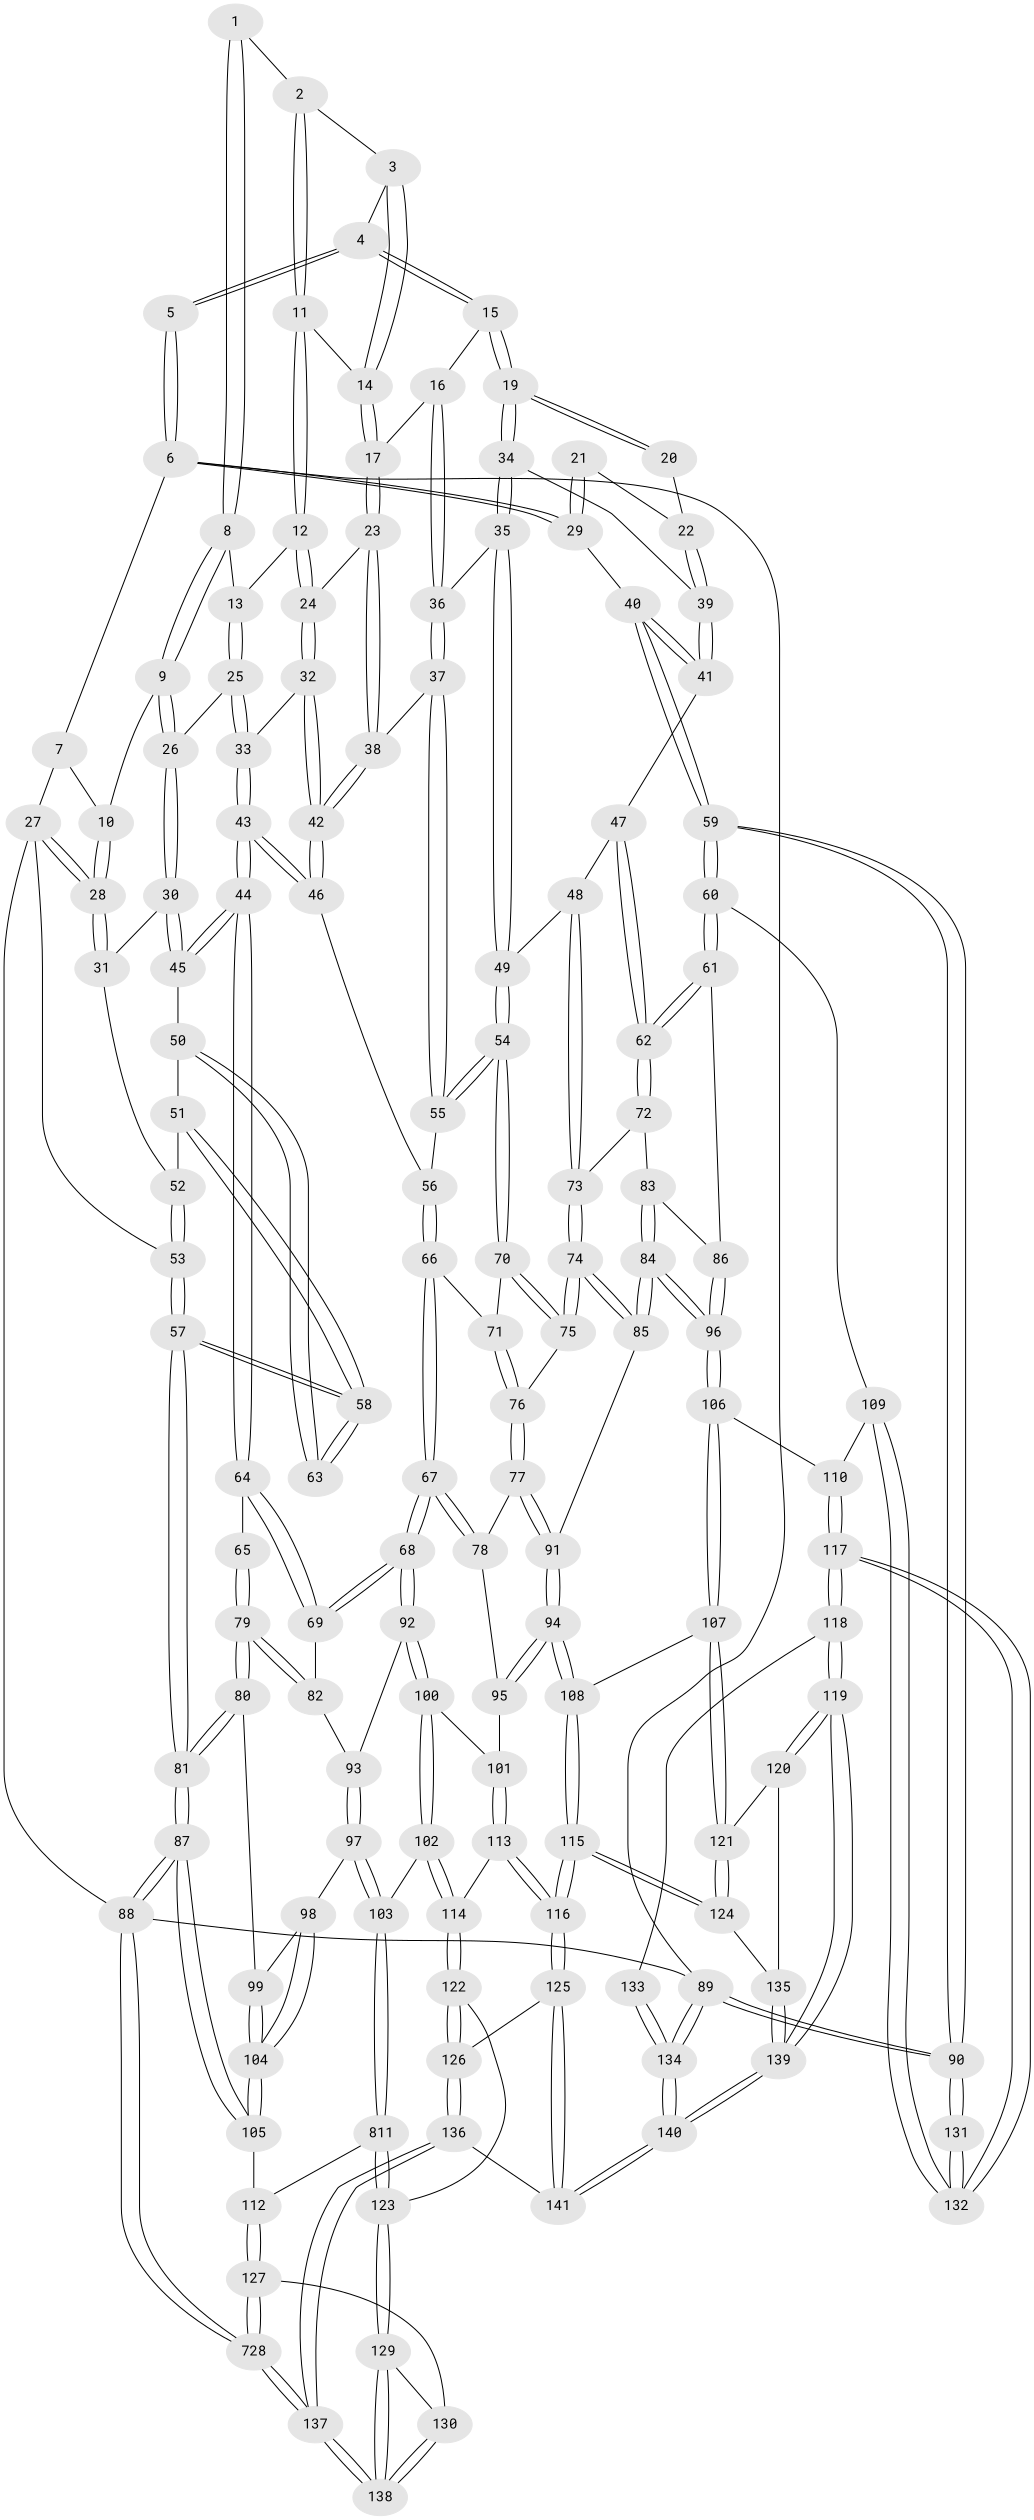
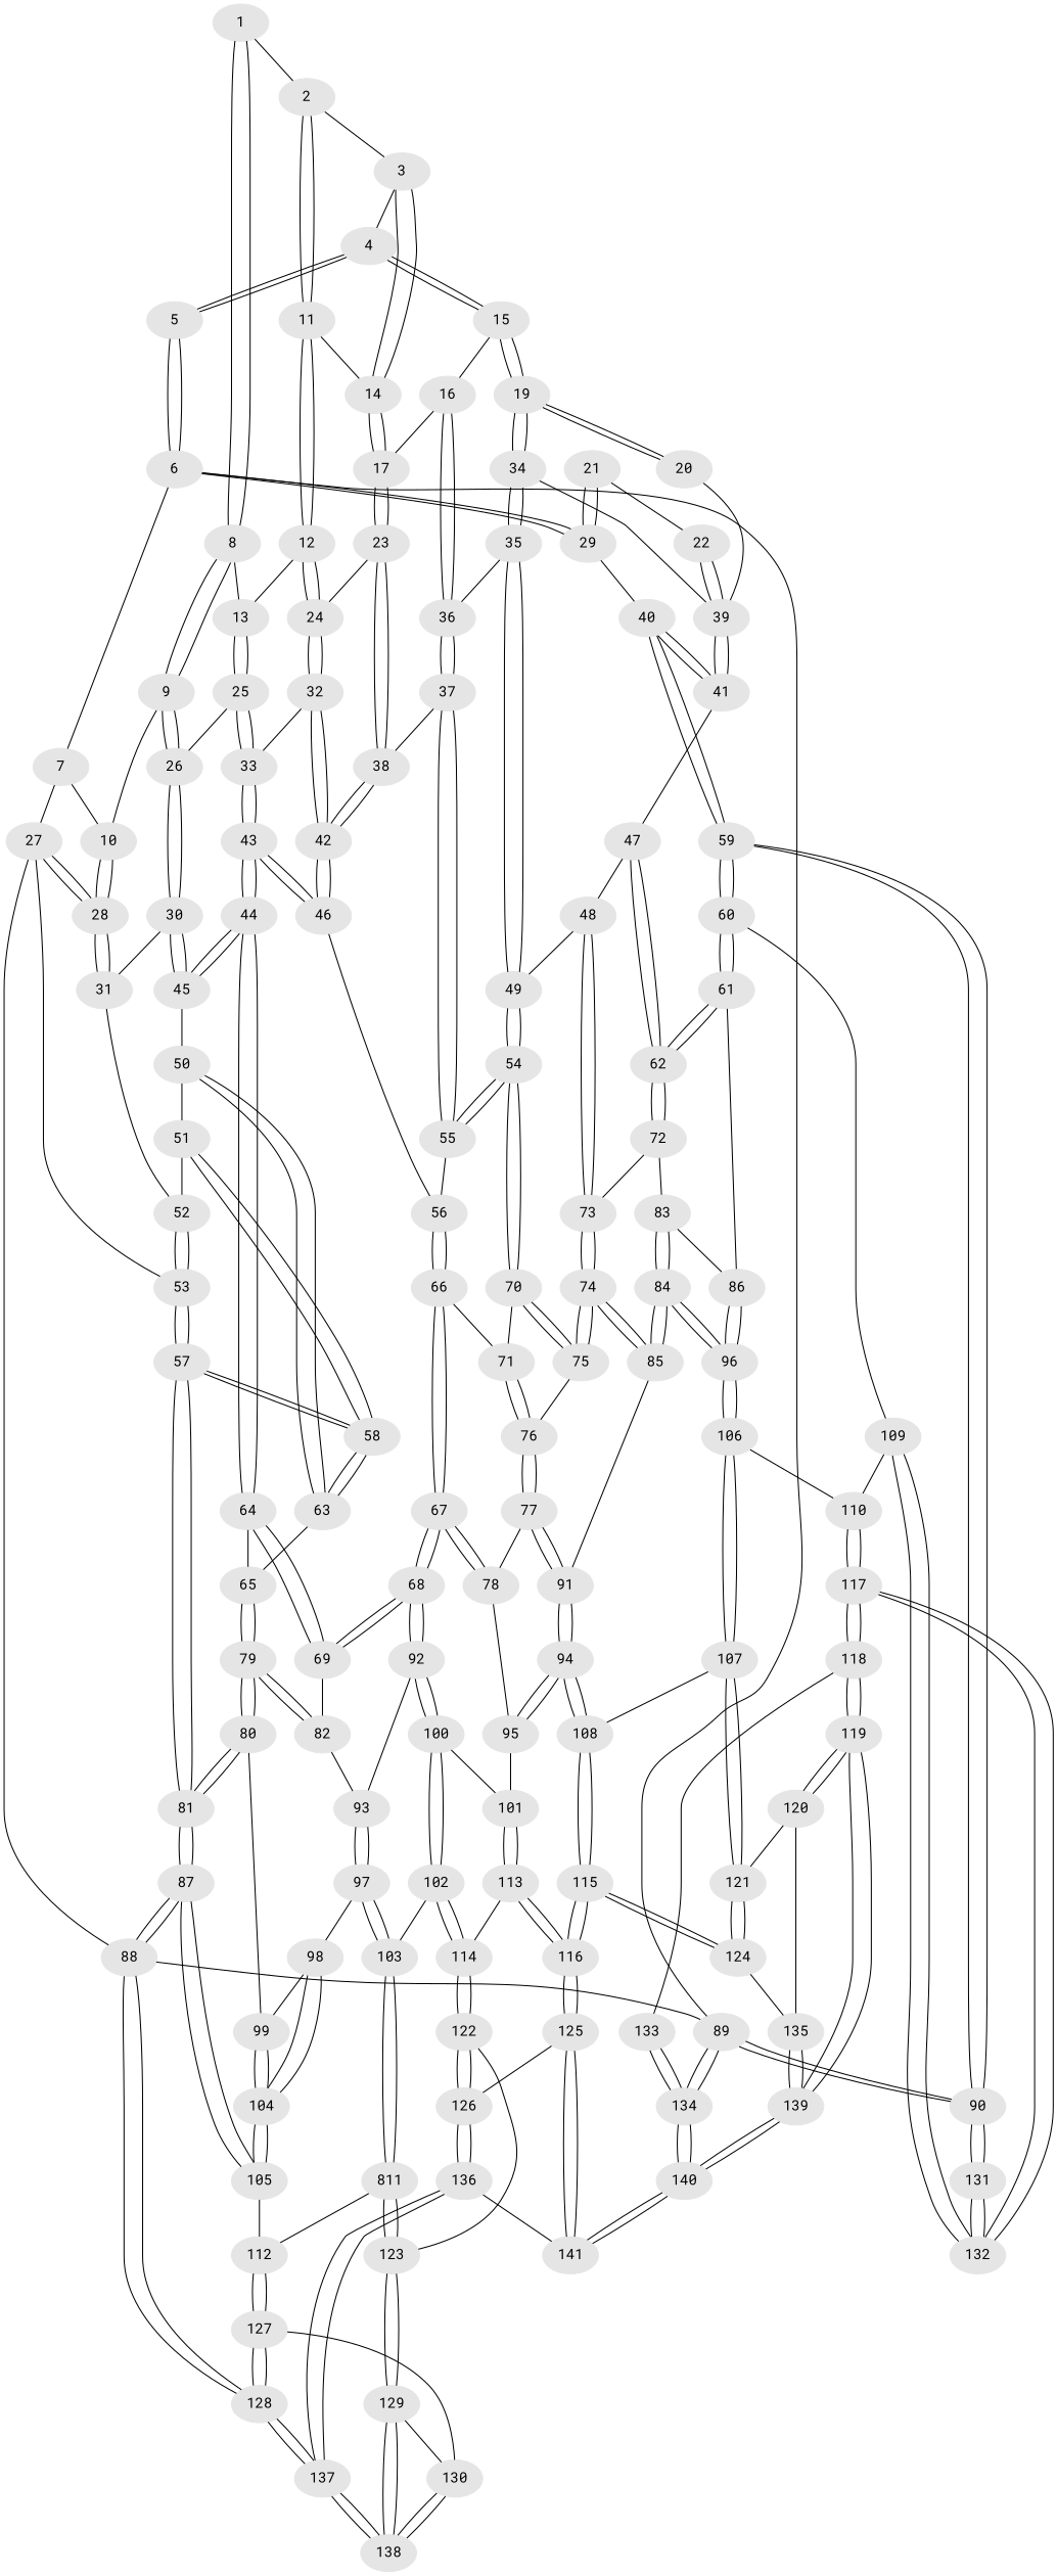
  graph {
    fontname="Roboto Mono"
    node [color=gray90 fontname="Roboto Mono" style=filled]
    edge [fontname="Roboto Mono"]
    1
    2
    8
    3
    11
    9
    13
    4
    14
    12
    5
    15
    17
    6
    16
    19
    7
    29
    89
    10
    27
    40
    90
    134
    28
    53
    88
    26
    25
    30
    31
    24
    32
    33
    23
    36
    20
    34
    37
    38
    21
    22
    39
    35
    41
    42
    43
    45
    57
-   128 [label=728]
+   128
    52
    59
    50
    46
    44
    49
    54
    55
    56
    47
    60
    48
    62
    64
    65
    69
    51
    63
    66
    73
    72
    74
    70
    58
    81
    71
    75
    67
    87
    61
    109
    131
    86
    110
    132
    96
    83
    79
    82
    80
    68
    78
    76
    92
    95
    93
    100
    77
    84
    85
    91
    94
    101
    99
    104
    105
    97
    106
    112
    137
    140
    108
    102
    98
    103
    115
    113
    107
    n119 [label=811]
    114
    116
    122
    123
    127
    121
    117
    124
    118
    129
    130
    125
    126
    135
    141
    119
    133
    120
    139
    136
    138
    1 -- 2
    1 -- 8
    1 -- 8
    2 -- 3
    2 -- 11
    2 -- 11
    8 -- 9
    8 -- 9
    8 -- 13
    3 -- 4
    3 -- 14
    3 -- 14
    11 -- 14
    11 -- 12
    11 -- 12
    9 -- 10
    9 -- 26
    9 -- 26
    13 -- 25
    13 -- 25
    4 -- 5
    4 -- 5
    4 -- 15
    4 -- 15
    14 -- 17
    14 -- 17
    12 -- 13
    12 -- 24
    12 -- 24
    5 -- 6
    5 -- 6
    15 -- 16
    15 -- 19
    15 -- 19
    17 -- 23
    17 -- 23
    6 -- 7
    6 -- 29
    6 -- 29
    6 -- 89
    16 -- 17
    16 -- 36
    16 -- 36
    19 -- 20
    19 -- 20
    19 -- 34
    19 -- 34
    7 -- 10
    7 -- 27
    29 -- 40
    89 -- 90
    89 -- 90
    89 -- 134
    89 -- 134
    10 -- 28
    10 -- 28
    27 -- 28
    27 -- 28
    27 -- 53
    27 -- 88
    40 -- 41
    40 -- 41
    40 -- 59
    40 -- 59
    90 -- 131
    90 -- 131
    134 -- 140
    134 -- 140
    28 -- 31
    28 -- 31
    53 -- 57
    53 -- 57
    88 -- 89
    88 -- 128
    88 -- 128
    26 -- 30
    26 -- 30
    25 -- 26
    25 -- 33
    25 -- 33
    30 -- 31
    30 -- 45
    30 -- 45
    31 -- 52
    24 -- 32
    24 -- 32
    32 -- 33
    32 -- 42
    32 -- 42
    33 -- 43
    33 -- 43
    23 -- 24
    23 -- 38
    23 -- 38
    36 -- 37
    36 -- 37
-   20 -- 22
+   20 -- 39
    34 -- 39
    34 -- 35
    34 -- 35
    37 -- 38
    37 -- 55
    37 -- 55
    38 -- 42
    38 -- 42
    21 -- 29
    21 -- 29
    21 -- 22
    22 -- 39
    22 -- 39
    39 -- 41
    39 -- 41
    35 -- 36
    35 -- 49
    35 -- 49
    41 -- 47
    42 -- 46
    42 -- 46
    43 -- 46
    43 -- 46
    43 -- 44
    43 -- 44
    45 -- 50
    57 -- 58
    57 -- 58
    57 -- 81
    57 -- 81
    128 -- 137
    128 -- 137
    52 -- 53
    52 -- 53
    59 -- 90
    59 -- 90
    59 -- 60
    59 -- 60
    50 -- 51
    50 -- 63
    50 -- 63
    46 -- 56
    44 -- 45
    44 -- 45
    44 -- 64
    44 -- 64
    49 -- 54
    49 -- 54
    54 -- 55
    54 -- 55
    54 -- 70
    54 -- 70
    55 -- 56
    56 -- 66
    56 -- 66
    47 -- 48
    47 -- 62
    47 -- 62
    60 -- 61
    60 -- 61
    60 -- 109
    48 -- 49
    48 -- 73
    48 -- 73
    62 -- 72
    62 -- 72
    64 -- 65
    64 -- 69
    64 -- 69
    65 -- 79
    65 -- 79
    69 -- 82
    51 -- 52
    51 -- 58
    51 -- 58
+   63 -- 65
    66 -- 71
    66 -- 67
    66 -- 67
    73 -- 74
    73 -- 74
    72 -- 73
    72 -- 83
    74 -- 75
    74 -- 75
    74 -- 85
    74 -- 85
    70 -- 71
    70 -- 75
    70 -- 75
    58 -- 63
    58 -- 63
    81 -- 87
    81 -- 87
    71 -- 76
    71 -- 76
    75 -- 76
    67 -- 68
    67 -- 68
    67 -- 78
    67 -- 78
    87 -- 88
    87 -- 88
    87 -- 105
    87 -- 105
    61 -- 62
    61 -- 62
    61 -- 86
    109 -- 110
    109 -- 132
    109 -- 132
    131 -- 132
    131 -- 132
    86 -- 96
    86 -- 96
    110 -- 117
    110 -- 117
    96 -- 106
    96 -- 106
    83 -- 86
    83 -- 84
    83 -- 84
    79 -- 82
    79 -- 82
    79 -- 80
    79 -- 80
    82 -- 93
    80 -- 81
    80 -- 81
    80 -- 99
    68 -- 69
    68 -- 69
    68 -- 92
    68 -- 92
    78 -- 95
    76 -- 77
    76 -- 77
    92 -- 93
    92 -- 100
    92 -- 100
    95 -- 101
    93 -- 97
    93 -- 97
    100 -- 101
    100 -- 102
    100 -- 102
    77 -- 78
    77 -- 91
    77 -- 91
    84 -- 96
    84 -- 96
    84 -- 85
    84 -- 85
    85 -- 91
    91 -- 94
    91 -- 94
    94 -- 95
    94 -- 95
    94 -- 108
    94 -- 108
    101 -- 113
    101 -- 113
    99 -- 104
    99 -- 104
    104 -- 105
    104 -- 105
    105 -- 112
    97 -- 98
    97 -- 103
    97 -- 103
    106 -- 110
    106 -- 107
    106 -- 107
    112 -- 127
    112 -- 127
    137 -- 138
    137 -- 138
    140 -- 141
    140 -- 141
    108 -- 115
    108 -- 115
    102 -- 103
    102 -- 114
    102 -- 114
    98 -- 99
    98 -- 104
    98 -- 104
    103 -- n119
    103 -- n119
    115 -- 116
    115 -- 116
    115 -- 124
    115 -- 124
    113 -- 114
    113 -- 116
    113 -- 116
    107 -- 108
    107 -- 121
    107 -- 121
    n119 -- 112
    n119 -- 123
    n119 -- 123
    114 -- 122
    114 -- 122
    116 -- 125
    116 -- 125
    122 -- 123
    122 -- 126
    122 -- 126
    123 -- 129
    123 -- 129
    127 -- 128
    127 -- 128
    127 -- 130
    121 -- 124
    121 -- 124
    117 -- 132
    117 -- 132
    117 -- 118
    117 -- 118
    124 -- 135
    118 -- 119
    118 -- 119
    118 -- 133
    129 -- 130
    129 -- 138
    129 -- 138
    130 -- 138
    130 -- 138
    125 -- 126
    125 -- 141
    125 -- 141
    126 -- 136
    126 -- 136
    135 -- 139
    135 -- 139
    119 -- 120
    119 -- 120
    119 -- 139
    119 -- 139
    133 -- 134
    133 -- 134
    120 -- 121
    120 -- 135
    139 -- 140
    139 -- 140
    136 -- 137
    136 -- 137
    136 -- 141
  }
